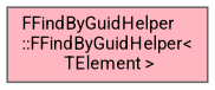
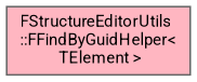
  digraph {
    rankdir=LR
    fontname=Roboto
-   n1 [color=grey40 fillcolor=lightpink fontname=Roboto fontsize=10 height=0.2 label="FFindByGuidHelper\l::FFindByGuidHelper\<\l TElement \>" shape=box style=filled width=0.4]
+   n1 [color=grey40 fillcolor=lightpink fontname=Roboto fontsize=10 height=0.2 label="FStructureEditorUtils\l::FFindByGuidHelper\<\l TElement \>" shape=box style=filled width=0.4]
  }
